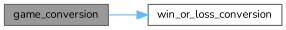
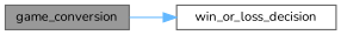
  digraph {
    rankdir=LR
    fontname=Nunito
    node [fontname=Nunito fontsize=10 shape=box style=filled]
    n1 [color=gray40 fillcolor=grey60 fontcolor=black height=0.2 label=game_conversion width=0.4]
-   n2 [color=grey40 fillcolor=white height=0.2 label=win_or_loss_conversion width=0.4]
+   n2 [color=grey40 fillcolor=white height=0.2 label=win_or_loss_decision width=0.4]
    n1 -> n2 [color=steelblue1 fontname=Nunito fontsize=10 labelfontname=Helvetica labelfontsize=10 style=solid]
  }
